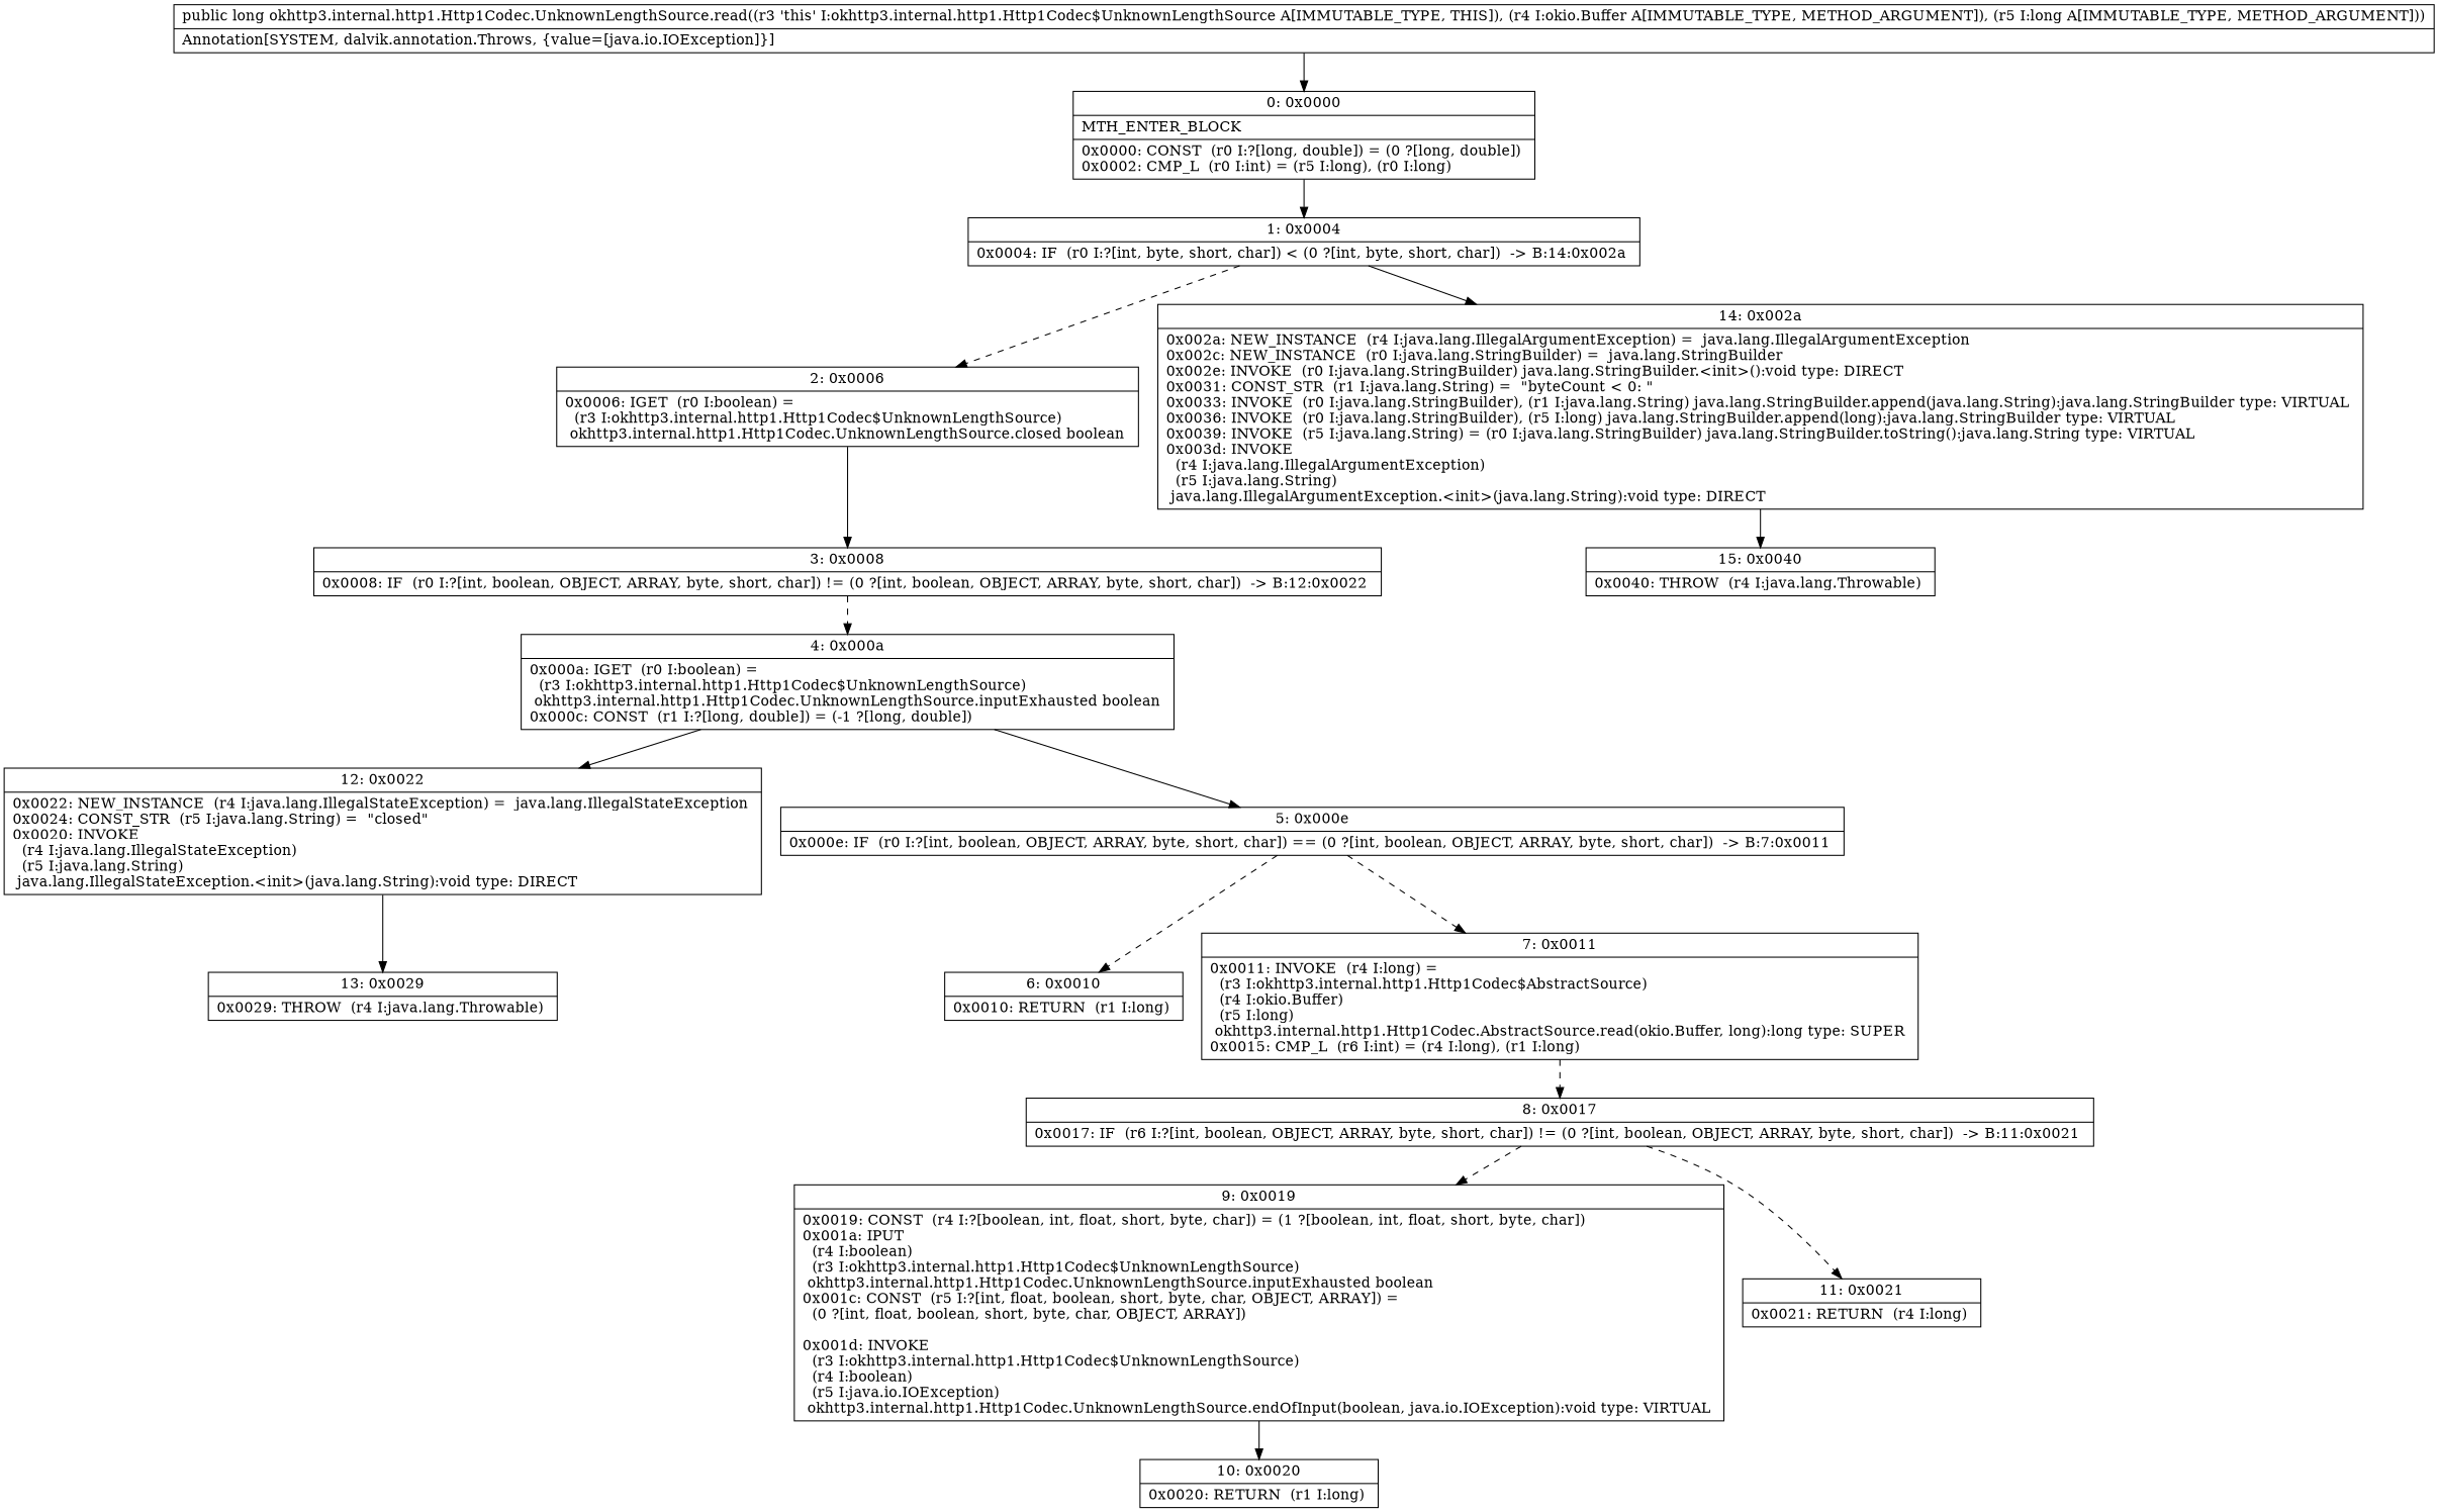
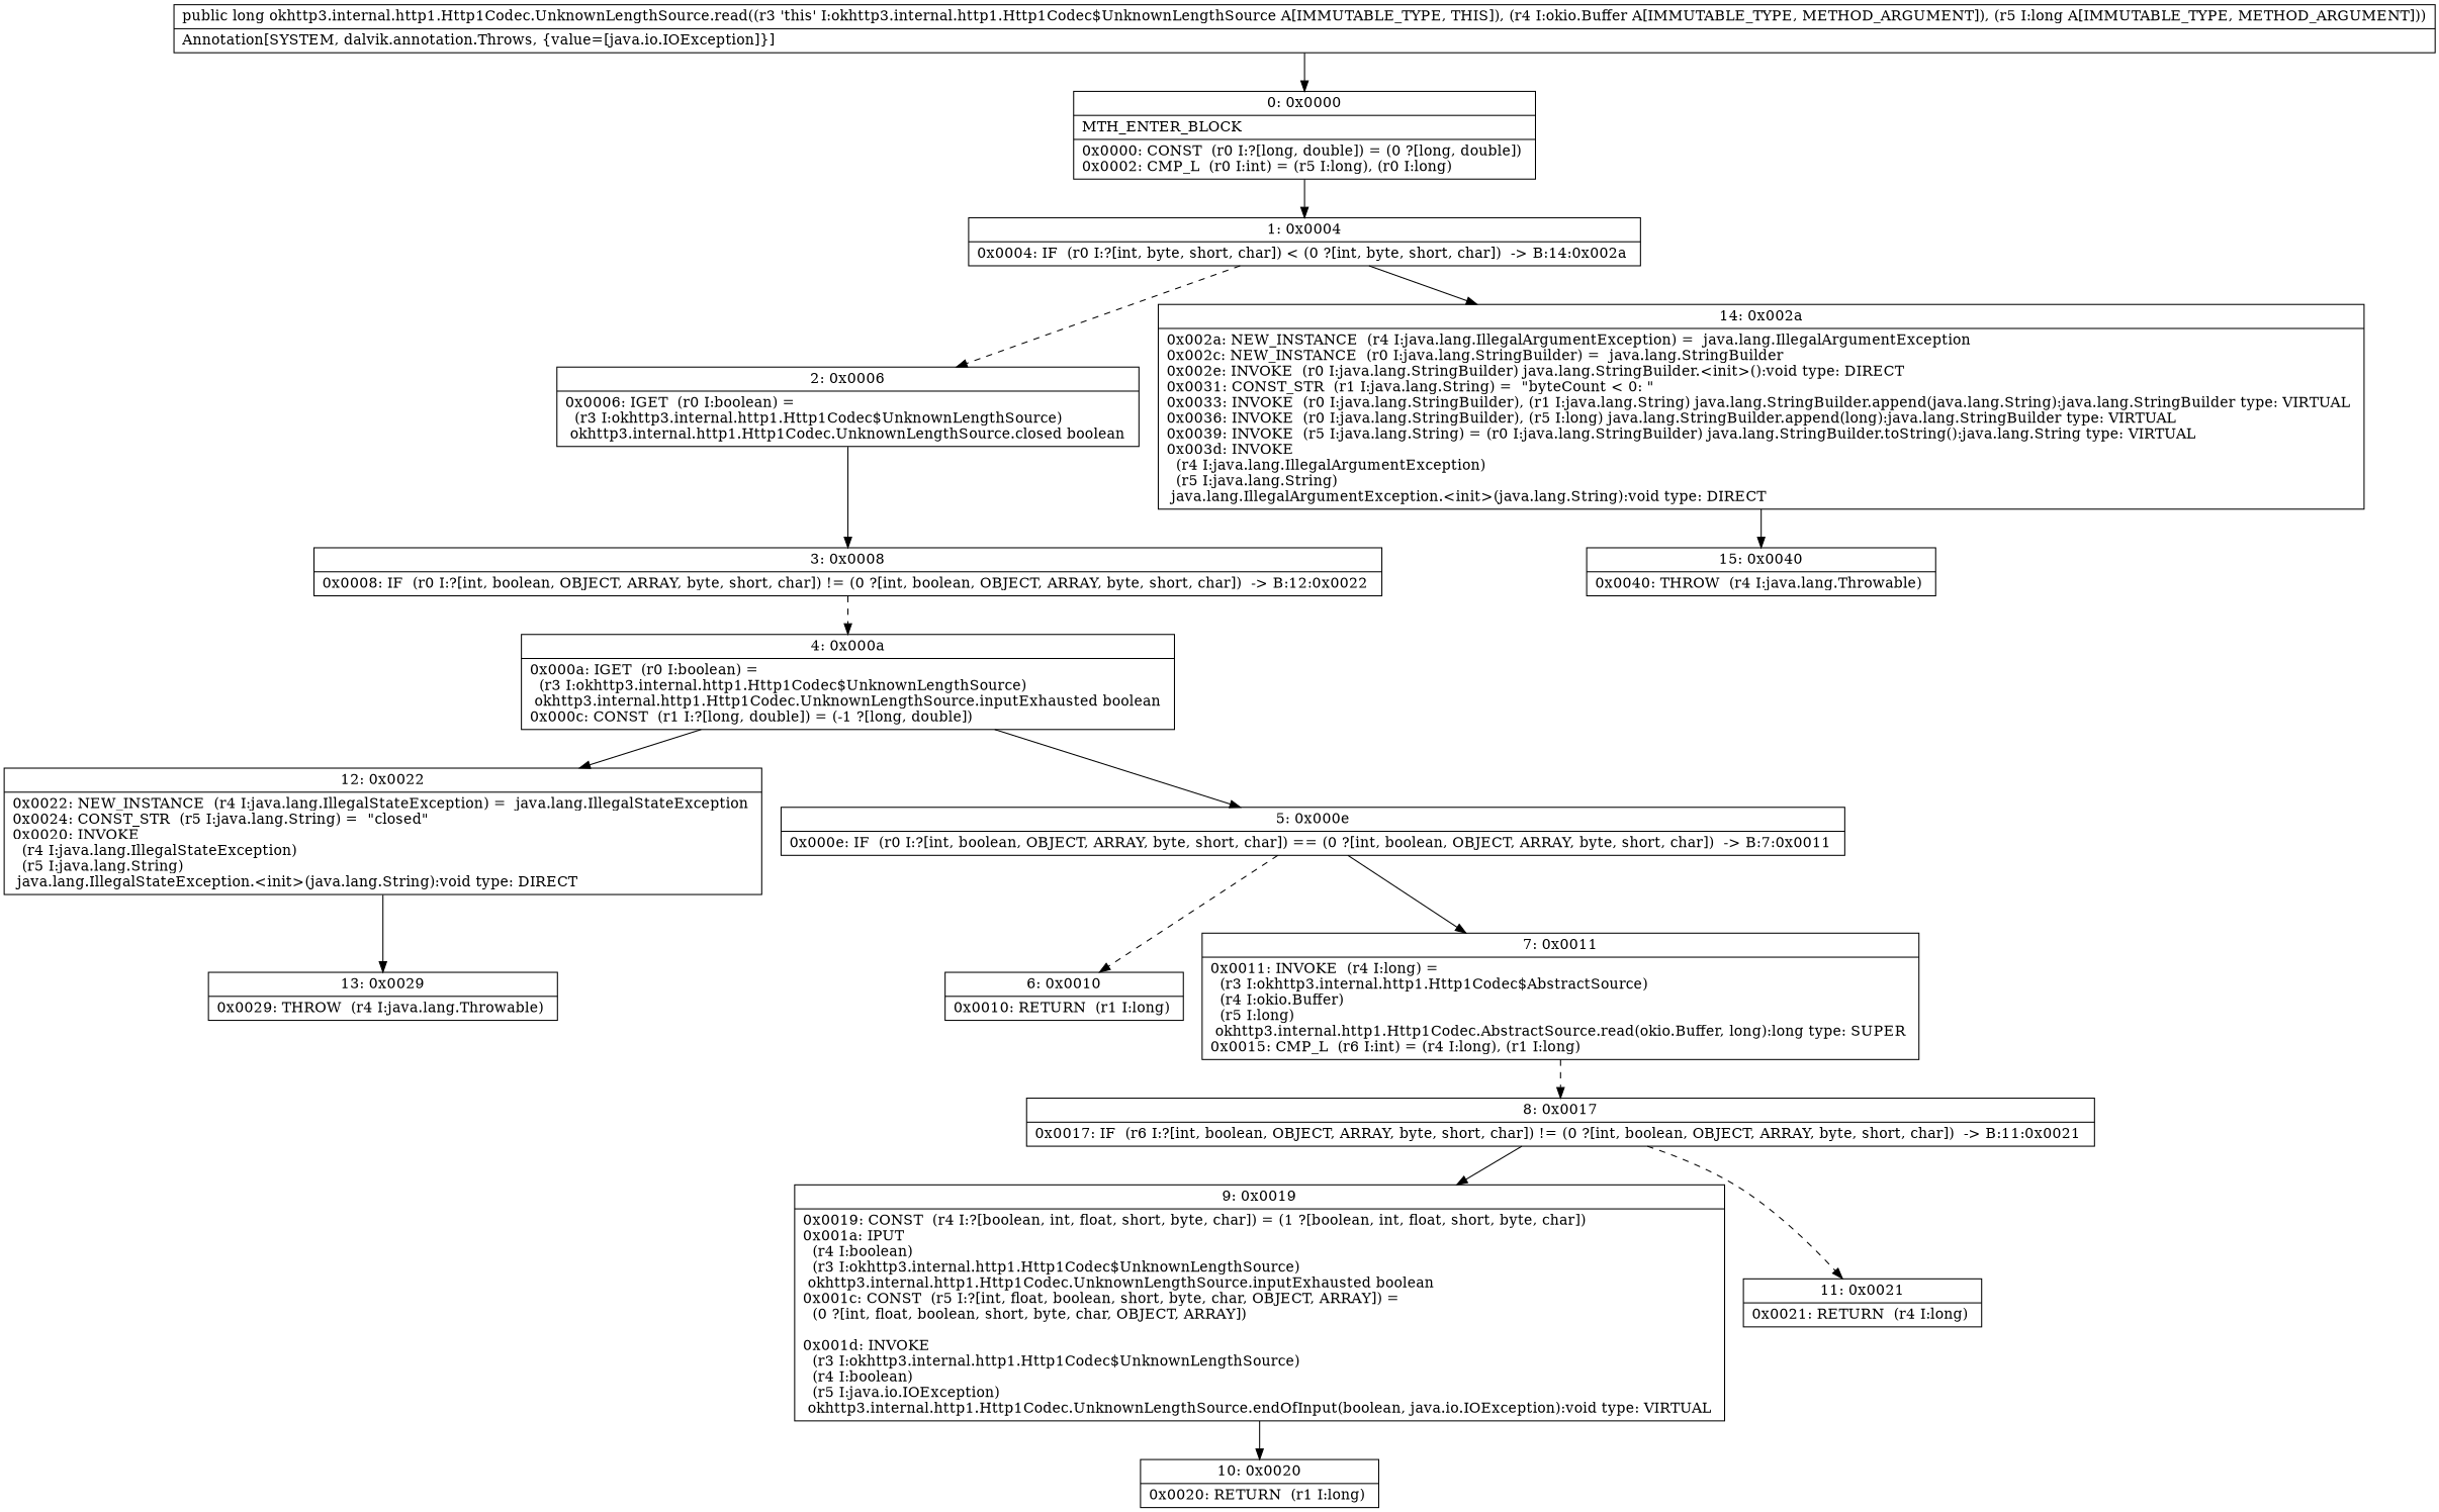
  digraph {
    node [shape=record]
    n1 [label="{0\:\ 0x0000|MTH_ENTER_BLOCK\l|0x0000: CONST  (r0 I:?[long, double]) = (0 ?[long, double]) \l0x0002: CMP_L  (r0 I:int) = (r5 I:long), (r0 I:long) \l}"]
    n2 [label="{1\:\ 0x0004|0x0004: IF  (r0 I:?[int, byte, short, char]) \< (0 ?[int, byte, short, char])  \-\> B:14:0x002a \l}"]
    n3 [label="{2\:\ 0x0006|0x0006: IGET  (r0 I:boolean) = \l  (r3 I:okhttp3.internal.http1.Http1Codec$UnknownLengthSource)\l okhttp3.internal.http1.Http1Codec.UnknownLengthSource.closed boolean \l}"]
    n4 [label="{14\:\ 0x002a|0x002a: NEW_INSTANCE  (r4 I:java.lang.IllegalArgumentException) =  java.lang.IllegalArgumentException \l0x002c: NEW_INSTANCE  (r0 I:java.lang.StringBuilder) =  java.lang.StringBuilder \l0x002e: INVOKE  (r0 I:java.lang.StringBuilder) java.lang.StringBuilder.\<init\>():void type: DIRECT \l0x0031: CONST_STR  (r1 I:java.lang.String) =  \"byteCount \< 0: \" \l0x0033: INVOKE  (r0 I:java.lang.StringBuilder), (r1 I:java.lang.String) java.lang.StringBuilder.append(java.lang.String):java.lang.StringBuilder type: VIRTUAL \l0x0036: INVOKE  (r0 I:java.lang.StringBuilder), (r5 I:long) java.lang.StringBuilder.append(long):java.lang.StringBuilder type: VIRTUAL \l0x0039: INVOKE  (r5 I:java.lang.String) = (r0 I:java.lang.StringBuilder) java.lang.StringBuilder.toString():java.lang.String type: VIRTUAL \l0x003d: INVOKE  \l  (r4 I:java.lang.IllegalArgumentException)\l  (r5 I:java.lang.String)\l java.lang.IllegalArgumentException.\<init\>(java.lang.String):void type: DIRECT \l}"]
    n5 [label="{3\:\ 0x0008|0x0008: IF  (r0 I:?[int, boolean, OBJECT, ARRAY, byte, short, char]) != (0 ?[int, boolean, OBJECT, ARRAY, byte, short, char])  \-\> B:12:0x0022 \l}"]
    n6 [label="{15\:\ 0x0040|0x0040: THROW  (r4 I:java.lang.Throwable) \l}"]
    n7 [label="{4\:\ 0x000a|0x000a: IGET  (r0 I:boolean) = \l  (r3 I:okhttp3.internal.http1.Http1Codec$UnknownLengthSource)\l okhttp3.internal.http1.Http1Codec.UnknownLengthSource.inputExhausted boolean \l0x000c: CONST  (r1 I:?[long, double]) = (\-1 ?[long, double]) \l}"]
    n8 [label="{12\:\ 0x0022|0x0022: NEW_INSTANCE  (r4 I:java.lang.IllegalStateException) =  java.lang.IllegalStateException \l0x0024: CONST_STR  (r5 I:java.lang.String) =  \"closed\" \l0x0020: INVOKE  \l  (r4 I:java.lang.IllegalStateException)\l  (r5 I:java.lang.String)\l java.lang.IllegalStateException.\<init\>(java.lang.String):void type: DIRECT \l}"]
    n9 [label="{5\:\ 0x000e|0x000e: IF  (r0 I:?[int, boolean, OBJECT, ARRAY, byte, short, char]) == (0 ?[int, boolean, OBJECT, ARRAY, byte, short, char])  \-\> B:7:0x0011 \l}"]
    n10 [label="{13\:\ 0x0029|0x0029: THROW  (r4 I:java.lang.Throwable) \l}"]
    n11 [label="{6\:\ 0x0010|0x0010: RETURN  (r1 I:long) \l}"]
    n12 [label="{7\:\ 0x0011|0x0011: INVOKE  (r4 I:long) = \l  (r3 I:okhttp3.internal.http1.Http1Codec$AbstractSource)\l  (r4 I:okio.Buffer)\l  (r5 I:long)\l okhttp3.internal.http1.Http1Codec.AbstractSource.read(okio.Buffer, long):long type: SUPER \l0x0015: CMP_L  (r6 I:int) = (r4 I:long), (r1 I:long) \l}"]
    n13 [label="{8\:\ 0x0017|0x0017: IF  (r6 I:?[int, boolean, OBJECT, ARRAY, byte, short, char]) != (0 ?[int, boolean, OBJECT, ARRAY, byte, short, char])  \-\> B:11:0x0021 \l}"]
    n14 [label="{9\:\ 0x0019|0x0019: CONST  (r4 I:?[boolean, int, float, short, byte, char]) = (1 ?[boolean, int, float, short, byte, char]) \l0x001a: IPUT  \l  (r4 I:boolean)\l  (r3 I:okhttp3.internal.http1.Http1Codec$UnknownLengthSource)\l okhttp3.internal.http1.Http1Codec.UnknownLengthSource.inputExhausted boolean \l0x001c: CONST  (r5 I:?[int, float, boolean, short, byte, char, OBJECT, ARRAY]) = \l  (0 ?[int, float, boolean, short, byte, char, OBJECT, ARRAY])\l \l0x001d: INVOKE  \l  (r3 I:okhttp3.internal.http1.Http1Codec$UnknownLengthSource)\l  (r4 I:boolean)\l  (r5 I:java.io.IOException)\l okhttp3.internal.http1.Http1Codec.UnknownLengthSource.endOfInput(boolean, java.io.IOException):void type: VIRTUAL \l}"]
    n15 [label="{11\:\ 0x0021|0x0021: RETURN  (r4 I:long) \l}"]
    n16 [label="{10\:\ 0x0020|0x0020: RETURN  (r1 I:long) \l}"]
    n17 [label="{public long okhttp3.internal.http1.Http1Codec.UnknownLengthSource.read((r3 'this' I:okhttp3.internal.http1.Http1Codec$UnknownLengthSource A[IMMUTABLE_TYPE, THIS]), (r4 I:okio.Buffer A[IMMUTABLE_TYPE, METHOD_ARGUMENT]), (r5 I:long A[IMMUTABLE_TYPE, METHOD_ARGUMENT]))  | Annotation[SYSTEM, dalvik.annotation.Throws, \{value=[java.io.IOException]\}]\l}"]
    n1 -> n2
    n2 -> n3 [style=dashed]
    n2 -> n4
    n3 -> n5
    n4 -> n6
    n5 -> n7 [style=dashed]
    n7 -> n8
    n7 -> n9
    n8 -> n10
    n9 -> n11 [style=dashed]
-   n9 -> n12 [style=dashed]
+   n9 -> n12
    n12 -> n13 [style=dashed]
-   n13 -> n14 [style=dashed]
+   n13 -> n14 [style=solid]
    n13 -> n15 [style=dashed]
    n14 -> n16
    n17 -> n1
  }
